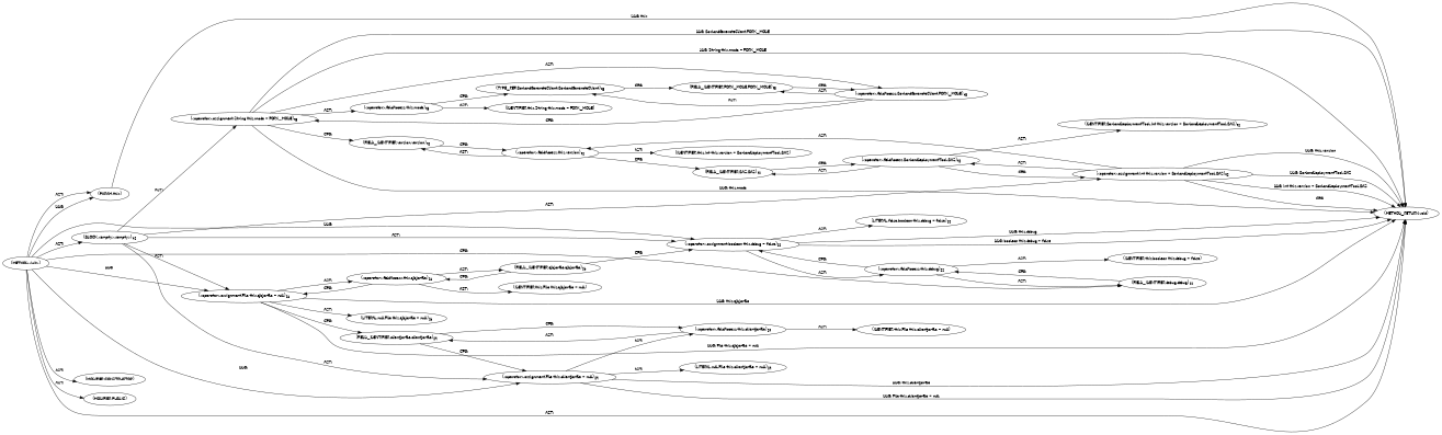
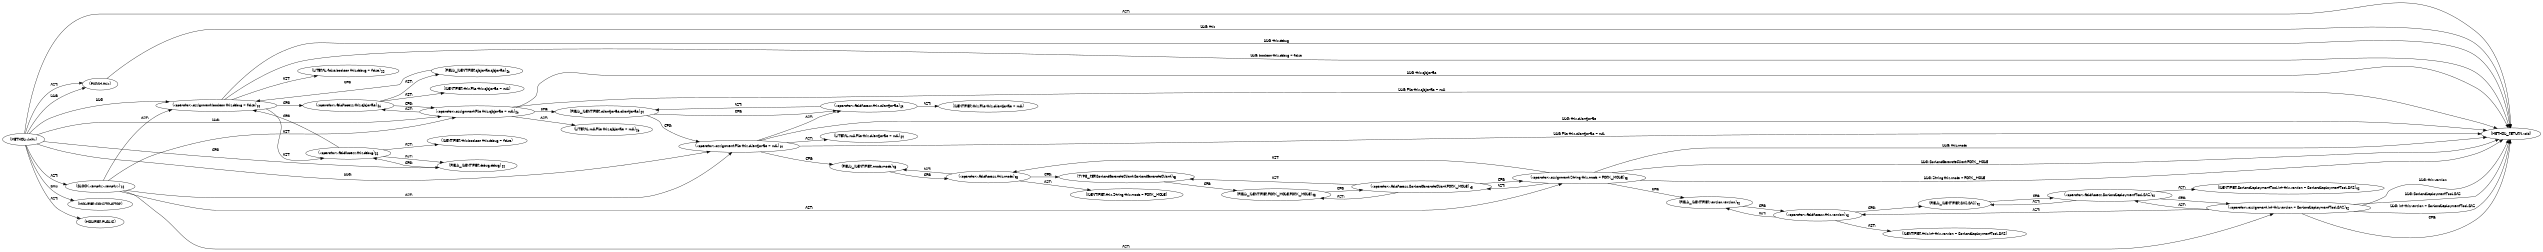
  digraph {
    fontname="Patrick Hand"
    rankdir=LR
    node [fontname="Patrick Hand"]
    edge [fontname="Patrick Hand"]
    n1 [label=<(METHOD,&lt;init&gt;)>]
    n2 [label=<(PARAM,this)>]
    n3 [label=<(BLOCK,&lt;empty&gt;,&lt;empty&gt;)<SUB>78</SUB>>]
    n4 [label=<(&lt;operator&gt;.assignment,boolean this.debug = false)<SUB>83</SUB>>]
    n5 [label=<(FIELD_IDENTIFIER,debug,debug)<SUB>83</SUB>>]
    n6 [label=<(&lt;operator&gt;.assignment,File this.ejbjarfile = null)<SUB>86</SUB>>]
    n7 [label=<(&lt;operator&gt;.assignment,File this.clientjarfile = null)<SUB>89</SUB>>]
    n8 [label=<(MODIFIER,CONSTRUCTOR)>]
    n9 [label=<(MODIFIER,PUBLIC)>]
    n10 [label=<(METHOD_RETURN,void)>]
    n11 [label=<(&lt;operator&gt;.assignment,String this.mode = FORK_MODE)<SUB>95</SUB>>]
    n12 [label=<(&lt;operator&gt;.assignment,int this.version = BorlandDeploymentTool.BAS)<SUB>98</SUB>>]
    n13 [label=<(&lt;operator&gt;.fieldAccess,this.debug)<SUB>83</SUB>>]
    n14 [label=<(LITERAL,false,boolean this.debug = false)<SUB>83</SUB>>]
    n15 [label=<(&lt;operator&gt;.fieldAccess,this.ejbjarfile)<SUB>86</SUB>>]
    n16 [label=<(LITERAL,null,File this.ejbjarfile = null)<SUB>86</SUB>>]
    n17 [label=<(FIELD_IDENTIFIER,clientjarfile,clientjarfile)<SUB>89</SUB>>]
    n18 [label=<(&lt;operator&gt;.fieldAccess,this.clientjarfile)<SUB>89</SUB>>]
    n19 [label=<(LITERAL,null,File this.clientjarfile = null)<SUB>89</SUB>>]
+   n20 [label=<(FIELD_IDENTIFIER,mode,mode)<SUB>95</SUB>>]
    n21 [label=<(&lt;operator&gt;.fieldAccess,this.mode)<SUB>95</SUB>>]
    n22 [label=<(&lt;operator&gt;.fieldAccess,BorlandGenerateClient.FORK_MODE)<SUB>45</SUB>>]
    n23 [label=<(FIELD_IDENTIFIER,version,version)<SUB>98</SUB>>]
    n24 [label=<(&lt;operator&gt;.fieldAccess,this.version)<SUB>98</SUB>>]
    n25 [label=<(&lt;operator&gt;.fieldAccess,BorlandDeploymentTool.BAS)<SUB>98</SUB>>]
    n26 [label=<(IDENTIFIER,this,boolean this.debug = false)>]
    n27 [label=<(FIELD_IDENTIFIER,ejbjarfile,ejbjarfile)<SUB>86</SUB>>]
    n28 [label=<(IDENTIFIER,this,File this.ejbjarfile = null)>]
    n29 [label=<(IDENTIFIER,this,File this.clientjarfile = null)>]
    n30 [label=<(IDENTIFIER,this,String this.mode = FORK_MODE)>]
    n31 [label=<(TYPE_REF,BorlandGenerateClient,BorlandGenerateClient)<SUB>95</SUB>>]
    n32 [label=<(FIELD_IDENTIFIER,FORK_MODE,FORK_MODE)<SUB>95</SUB>>]
    n33 [label=<(IDENTIFIER,this,int this.version = BorlandDeploymentTool.BAS)>]
    n34 [label=<(FIELD_IDENTIFIER,BAS,BAS)<SUB>98</SUB>>]
    n35 [label=<(IDENTIFIER,BorlandDeploymentTool,int this.version = BorlandDeploymentTool.BAS)<SUB>98</SUB>>]
    n1 -> n2 [label="AST: "]
    n1 -> n2 [label="DDG: "]
    n1 -> n3 [label="AST: "]
    n1 -> n4 [label="DDG: "]
    n1 -> n5 [label="CFG: "]
    n1 -> n6 [label="DDG: "]
    n1 -> n7 [label="DDG: "]
-   n1 -> n8 [label="AST: "]
+   n1 -> n8 [label="BAS: "]
    n1 -> n9 [label="AST: "]
    n1 -> n10 [label="AST: "]
    n2 -> n10 [label="DDG: this"]
    n3 -> n4 [label="AST: "]
    n3 -> n6 [label="AST: "]
    n3 -> n7 [label="AST: "]
    n3 -> n11 [label="AST: "]
    n3 -> n12 [label="AST: "]
    n4 -> n10 [label="DDG: this.debug"]
    n4 -> n10 [label="DDG: boolean this.debug = false"]
    n4 -> n13 [label="AST: "]
    n4 -> n14 [label="AST: "]
    n5 -> n13 [label="CFG: "]
    n6 -> n10 [label="DDG: this.ejbjarfile"]
    n6 -> n10 [label="DDG: File this.ejbjarfile = null"]
    n6 -> n15 [label="AST: "]
    n6 -> n16 [label="AST: "]
    n6 -> n17 [label="CFG: "]
    n7 -> n10 [label="DDG: this.clientjarfile"]
    n7 -> n10 [label="DDG: File this.clientjarfile = null"]
    n7 -> n18 [label="AST: "]
    n7 -> n19 [label="AST: "]
+   n7 -> n20 [label="CFG: "]
    n11 -> n10 [label="DDG: this.mode"]
    n11 -> n10 [label="DDG: BorlandGenerateClient.FORK_MODE"]
    n11 -> n10 [label="DDG: String this.mode = FORK_MODE"]
    n11 -> n21 [label="AST: "]
    n11 -> n22 [label="AST: "]
    n11 -> n23 [label="CFG: "]
    n12 -> n10 [label="CFG: "]
    n12 -> n10 [label="DDG: this.version"]
    n12 -> n10 [label="DDG: BorlandDeploymentTool.BAS"]
    n12 -> n10 [label="DDG: int this.version = BorlandDeploymentTool.BAS"]
    n12 -> n24 [label="AST: "]
    n12 -> n25 [label="AST: "]
    n13 -> n4 [label="CFG: "]
    n13 -> n5 [label="AST: "]
    n13 -> n26 [label="AST: "]
    n15 -> n6 [label="CFG: "]
    n15 -> n27 [label="AST: "]
    n15 -> n28 [label="AST: "]
    n17 -> n7 [label="CFG: "]
    n17 -> n18 [label="CFG: "]
    n18 -> n17 [label="AST: "]
    n18 -> n29 [label="AST: "]
+   n20 -> n21 [label="CFG: "]
+   n21 -> n20 [label="AST: "]
    n21 -> n30 [label="AST: "]
    n21 -> n31 [label="CFG: "]
    n22 -> n11 [label="CFG: "]
    n22 -> n31 [label="AST: "]
    n22 -> n32 [label="AST: "]
    n23 -> n24 [label="CFG: "]
    n24 -> n23 [label="AST: "]
    n24 -> n33 [label="AST: "]
    n24 -> n34 [label="CFG: "]
    n25 -> n12 [label="CFG: "]
    n25 -> n34 [label="AST: "]
    n25 -> n35 [label="AST: "]
    n27 -> n4 [label="CFG: "]
-   n27 -> n15 [label="CFG: "]
+   n4 -> n15 [label="CFG: "]
    n31 -> n32 [label="CFG: "]
    n32 -> n22 [label="CFG: "]
    n34 -> n25 [label="CFG: "]
  }
